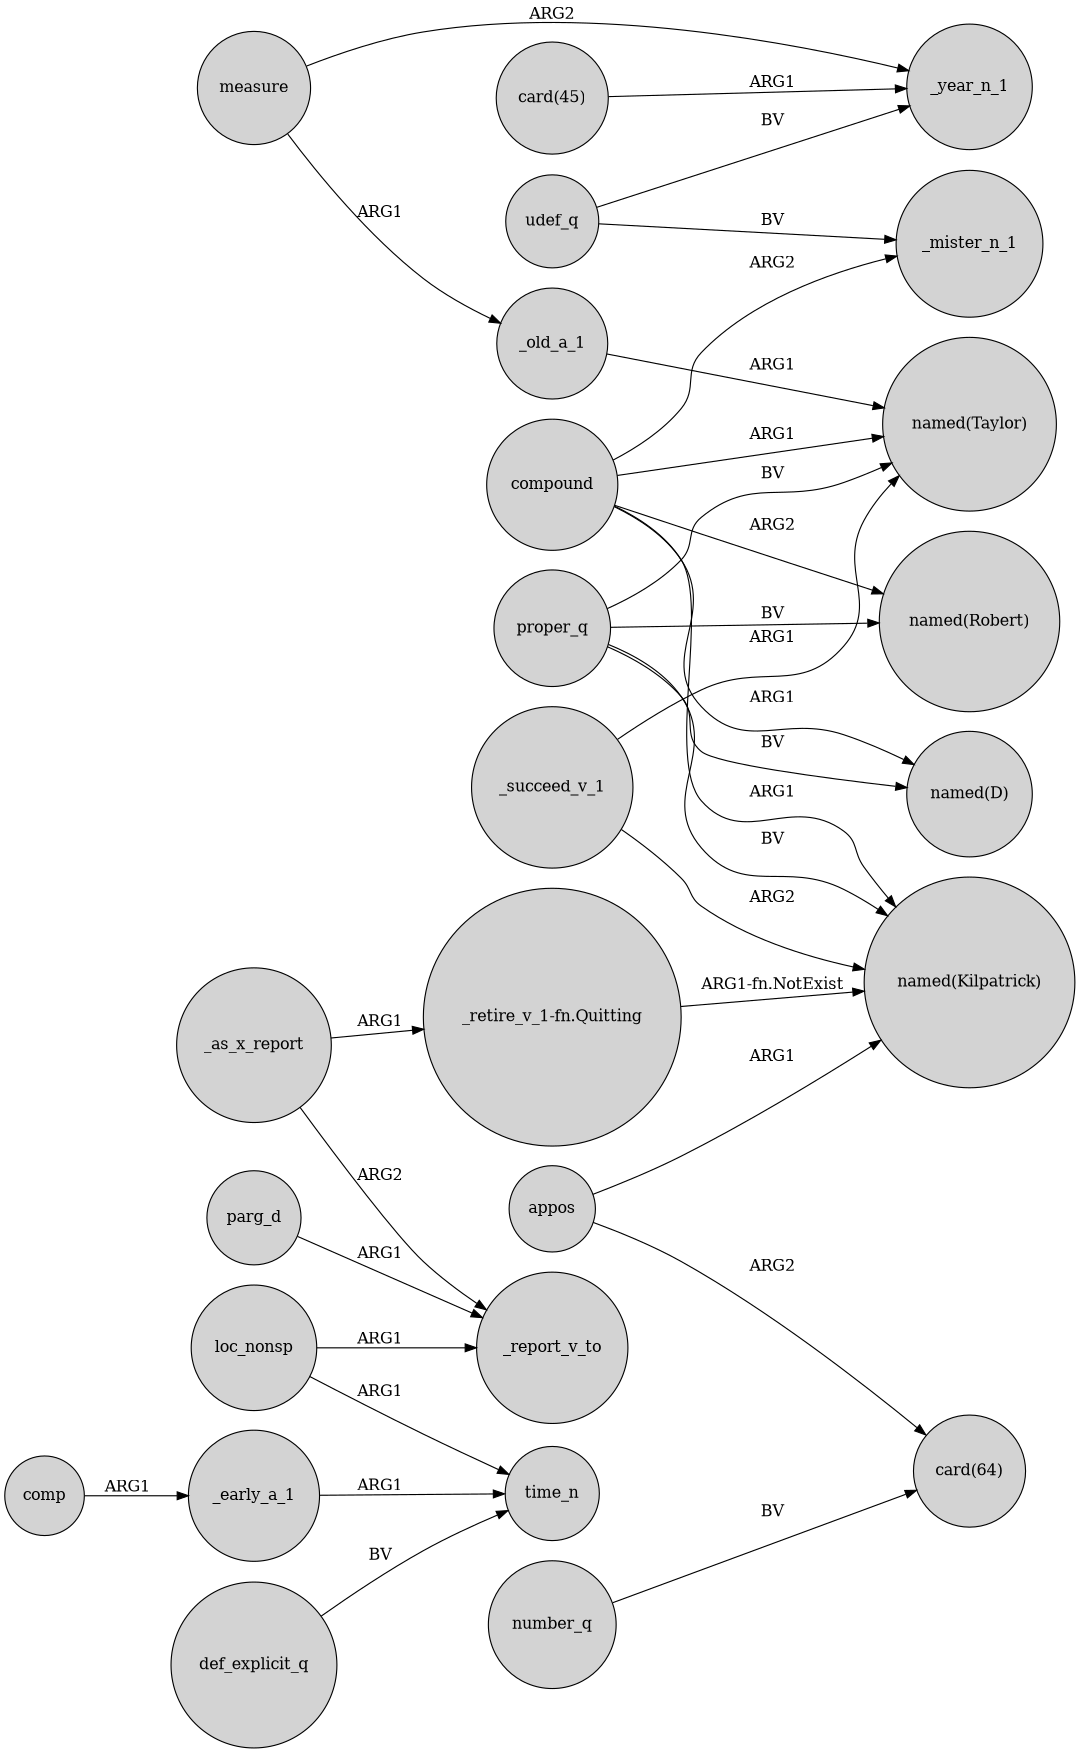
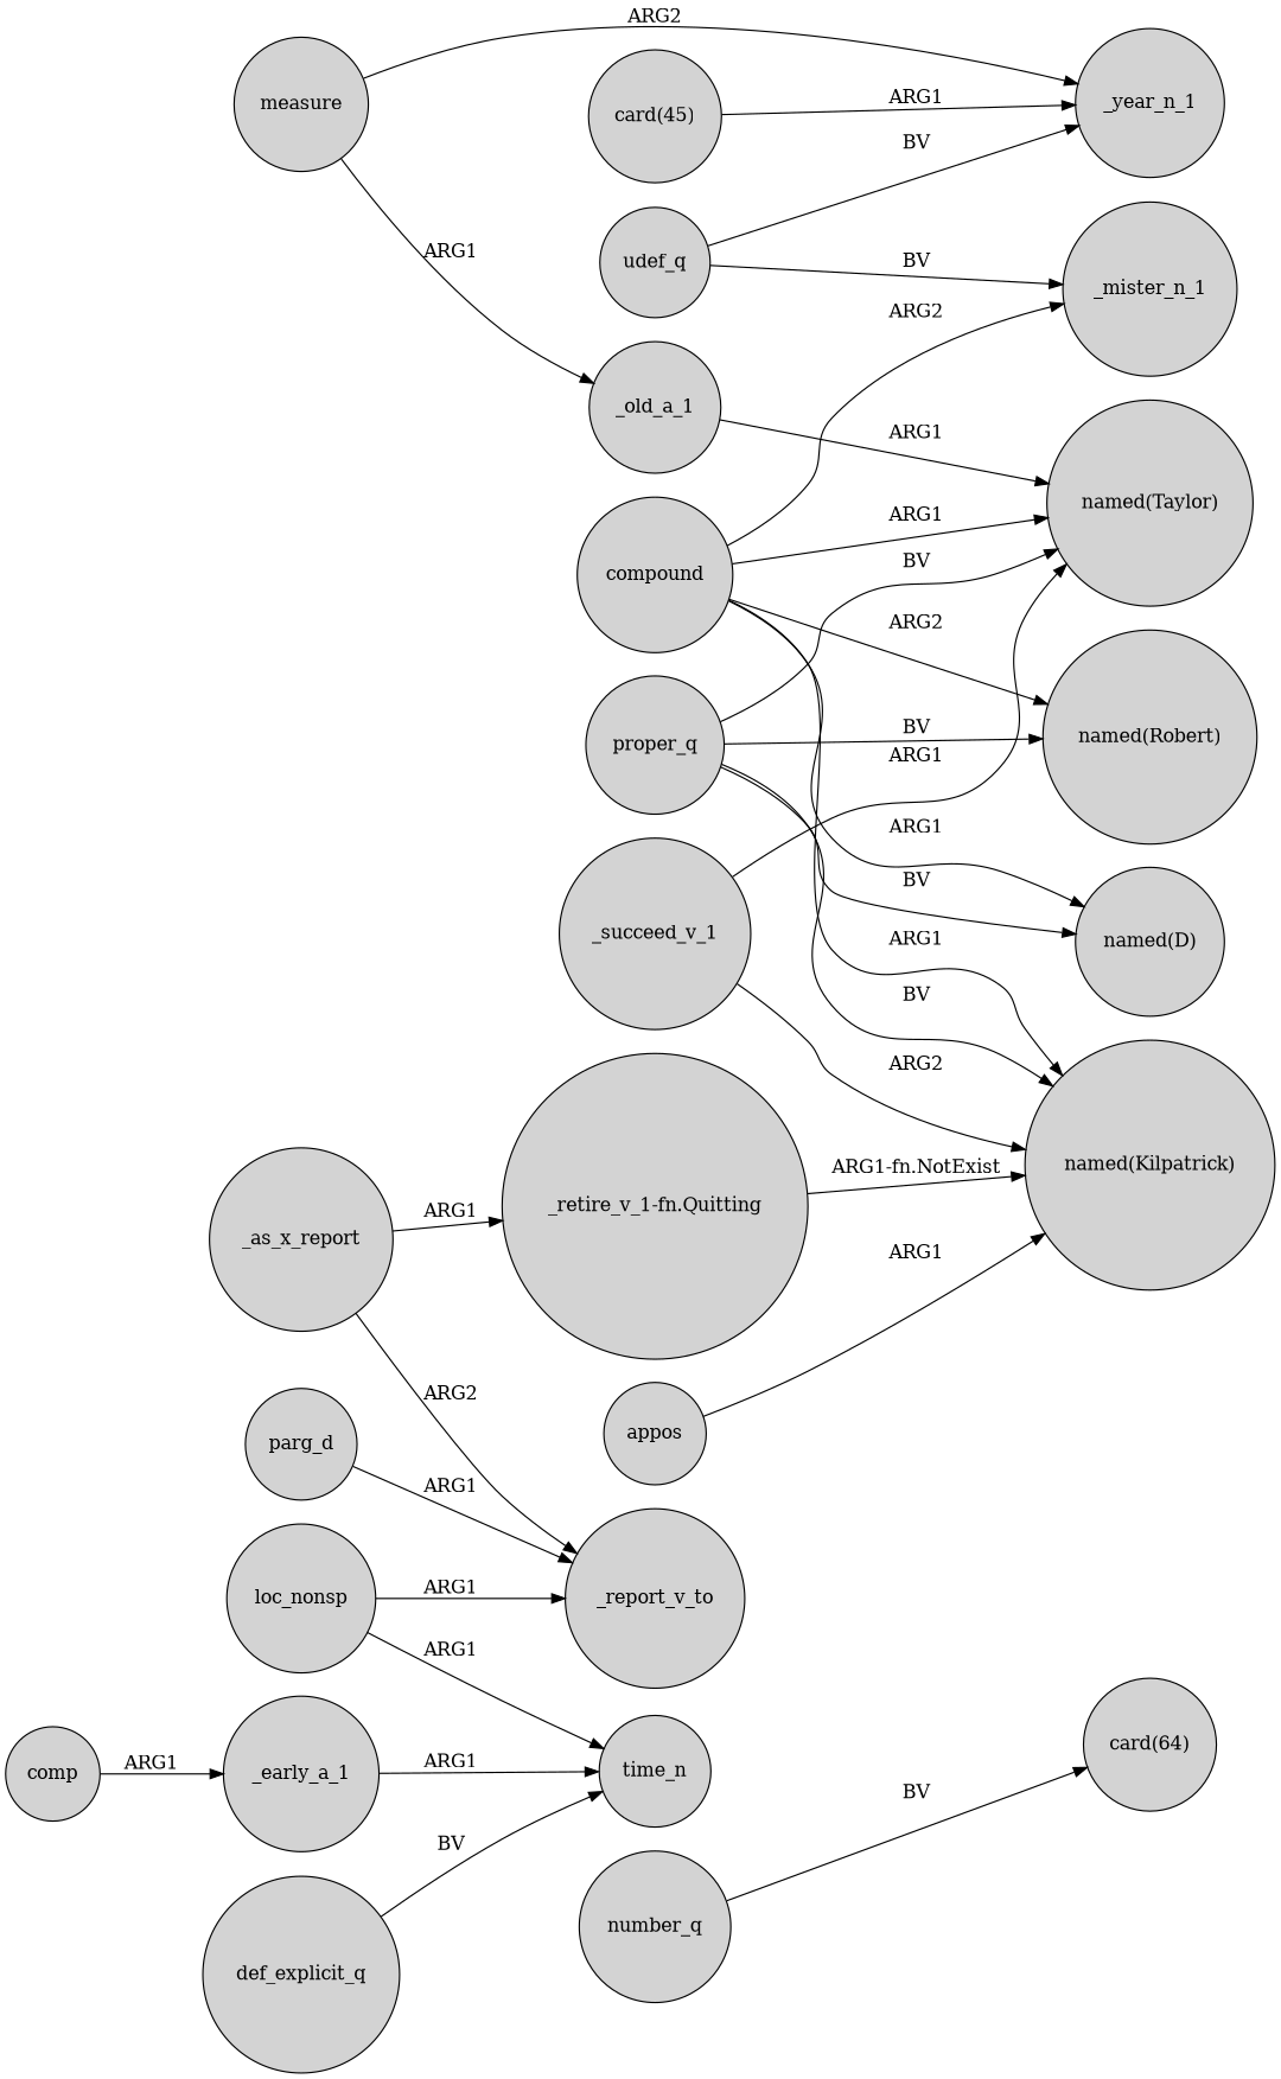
  digraph {
    rankdir=LR
    node [shape=circle style=filled]
    measure
    _year_n_1
    _old_a_1
    "named(Taylor)"
    def_explicit_q
    time_n
    compound
    _mister_n_1
    "named(Kilpatrick)"
    "named(Robert)"
    "named(D)"
    "_retire_v_1-fn.Quitting"
    appos
    "card(64)"
    udef_q
    loc_nonsp
    _report_v_to
    "card(45)"
    _succeed_v_1
    proper_q
    parg_d
    n22 [label=_as_x_report]
    number_q
    _early_a_1
    comp
    measure -> _year_n_1 [label=ARG2]
    measure -> _old_a_1 [label=ARG1]
    _old_a_1 -> "named(Taylor)" [label=ARG1]
    def_explicit_q -> time_n [label=BV]
    compound -> "named(Taylor)" [label=ARG1]
    compound -> _mister_n_1 [label=ARG2]
    compound -> "named(Kilpatrick)" [label=ARG1]
    compound -> "named(Robert)" [label=ARG2]
    compound -> "named(D)" [label=ARG1]
    "_retire_v_1-fn.Quitting" -> "named(Kilpatrick)" [label="ARG1-fn.NotExist"]
    appos -> "named(Kilpatrick)" [label=ARG1]
-   appos -> "card(64)" [label=ARG2]
    udef_q -> _year_n_1 [label=BV]
    udef_q -> _mister_n_1 [label=BV]
    loc_nonsp -> time_n [label=ARG1]
    loc_nonsp -> _report_v_to [label=ARG1]
    "card(45)" -> _year_n_1 [label=ARG1]
    _succeed_v_1 -> "named(Taylor)" [label=ARG1]
    _succeed_v_1 -> "named(Kilpatrick)" [label=ARG2]
    proper_q -> "named(Taylor)" [label=BV]
    proper_q -> "named(Kilpatrick)" [label=BV]
    proper_q -> "named(Robert)" [label=BV]
    proper_q -> "named(D)" [label=BV]
    parg_d -> _report_v_to [label=ARG1]
    n22 -> "_retire_v_1-fn.Quitting" [label=ARG1]
    n22 -> _report_v_to [label=ARG2]
    number_q -> "card(64)" [label=BV]
    _early_a_1 -> time_n [label=ARG1]
    comp -> _early_a_1 [label=ARG1]
  }
